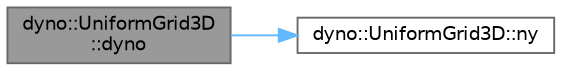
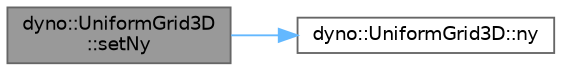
  digraph {
    rankdir=LR
    node [fontname=Helvetica fontsize=10 shape=box style=filled]
-   n1 [color=gray40 fillcolor=grey60 fontcolor=black height=0.2 label="dyno::UniformGrid3D\l::dyno" width=0.4]
+   n1 [color=gray40 fillcolor=grey60 fontcolor=black height=0.2 label="dyno::UniformGrid3D\l::setNy" width=0.4]
    n2 [color=grey40 fillcolor=white height=0.2 label="dyno::UniformGrid3D::ny" width=0.4]
    n1 -> n2 [color=steelblue1 fontname=Helvetica fontsize=10 labelfontname=Helvetica labelfontsize=10 style=solid]
  }
